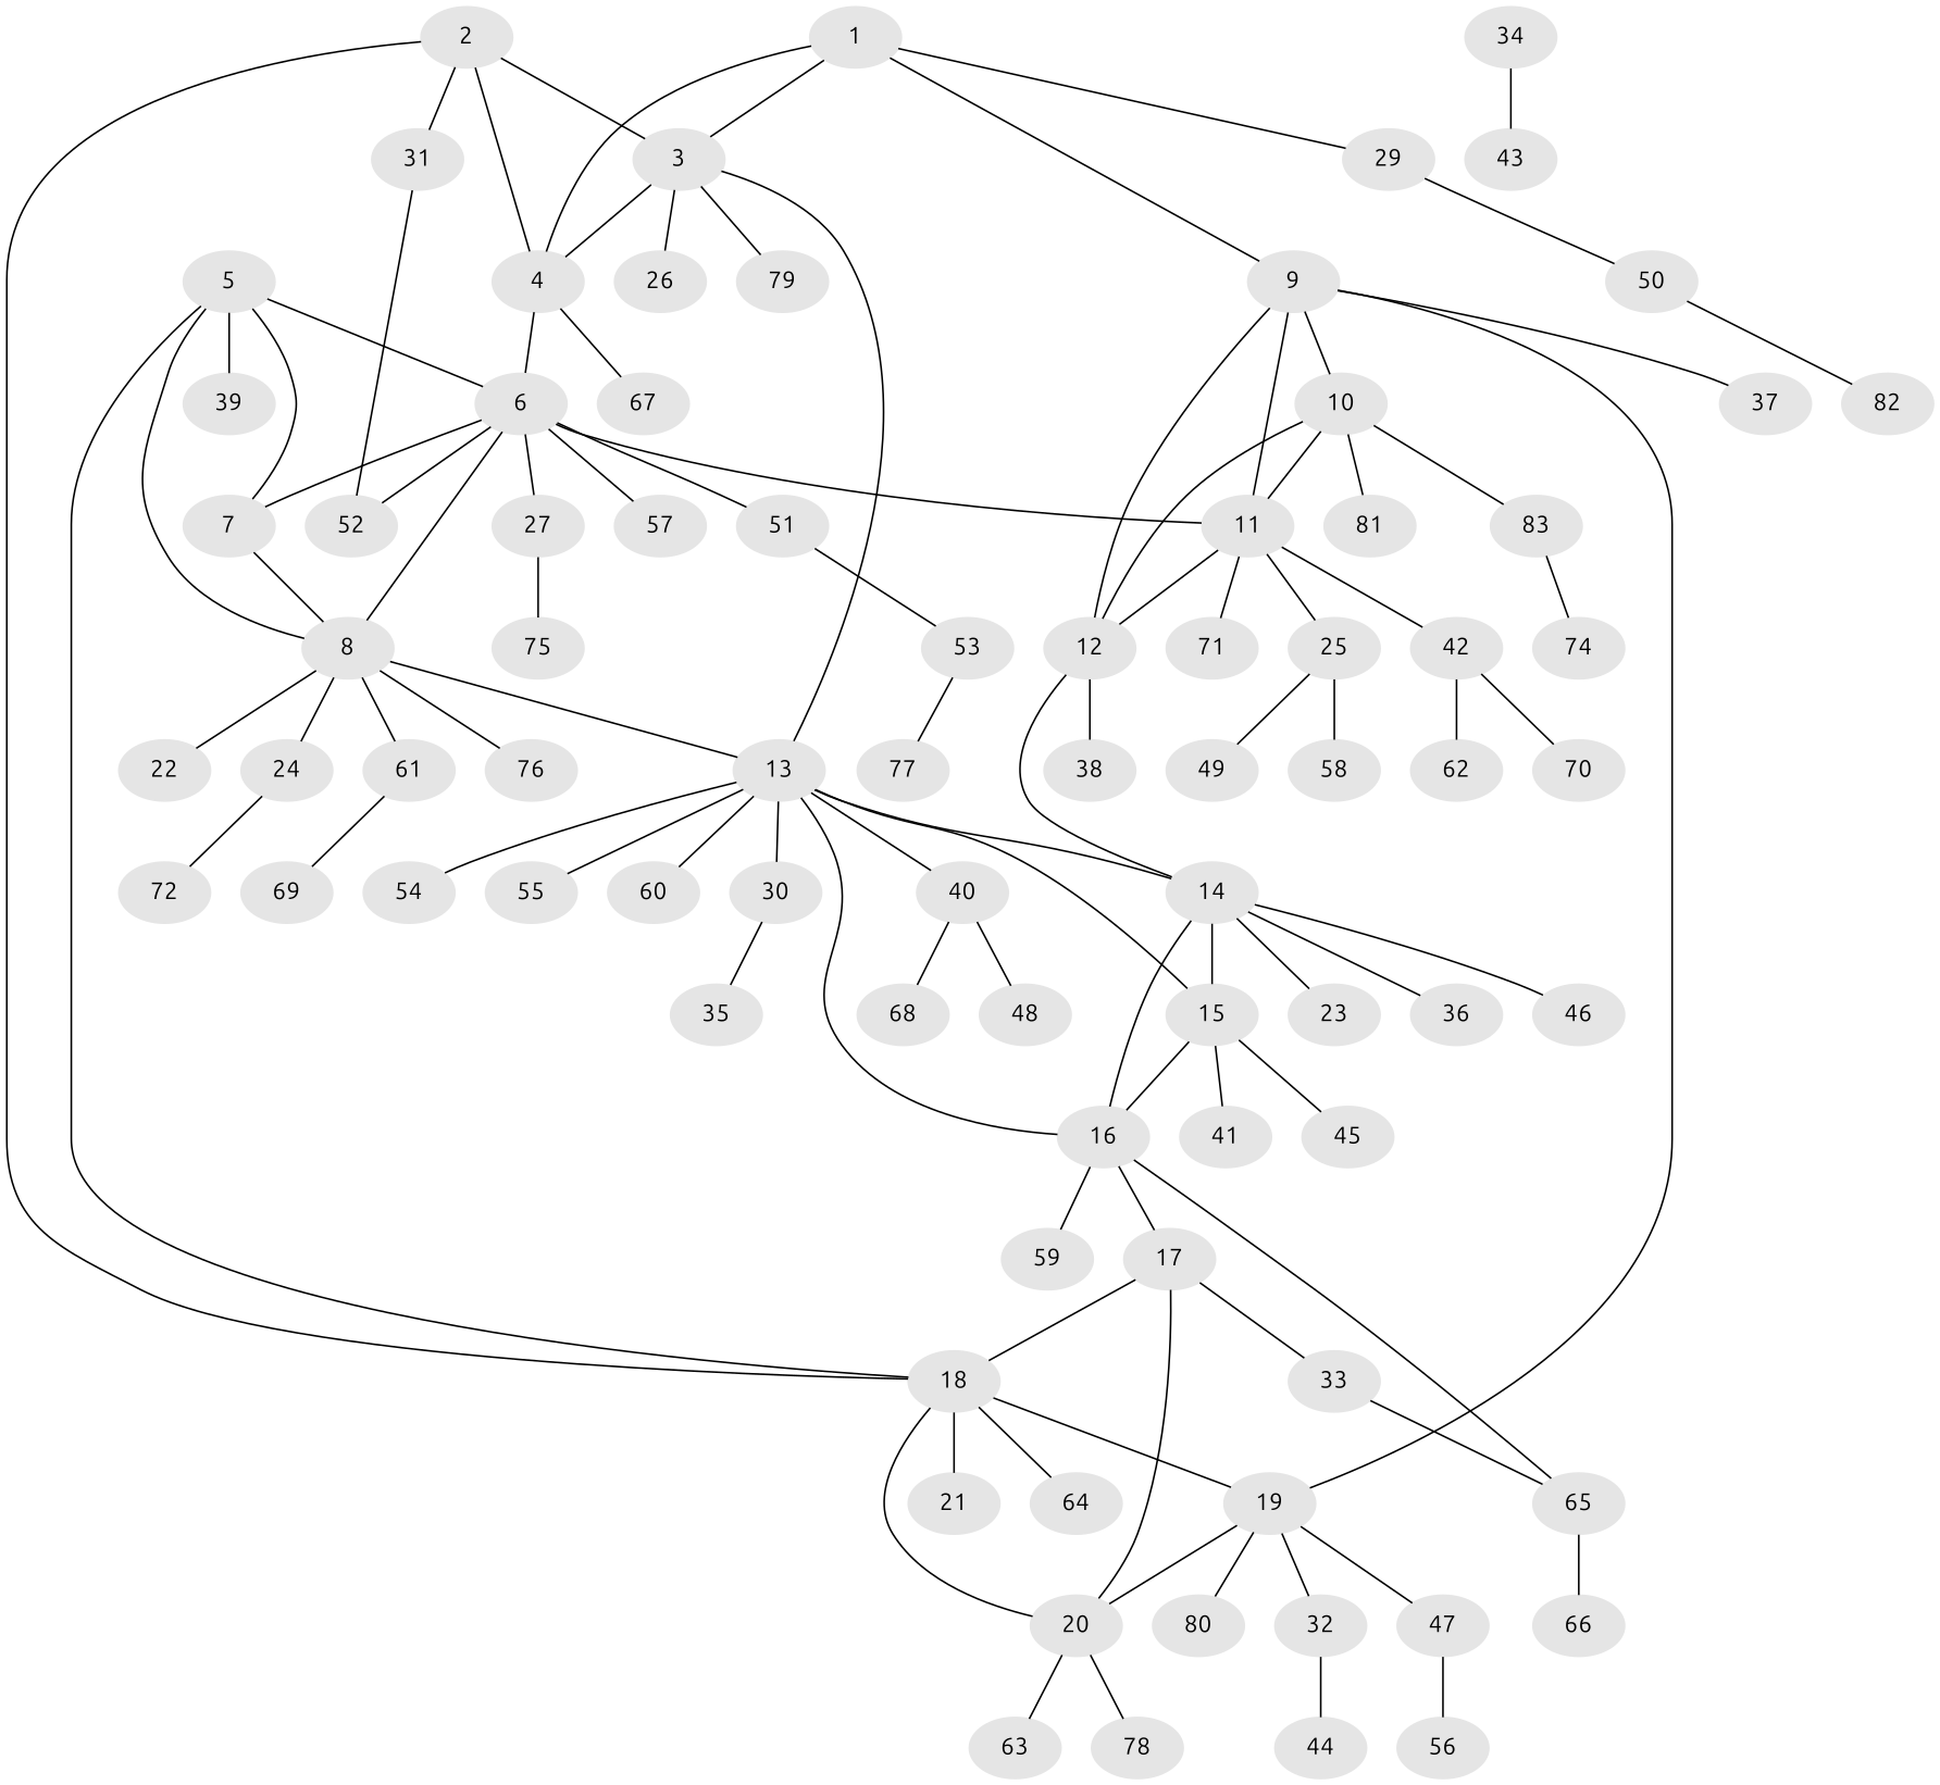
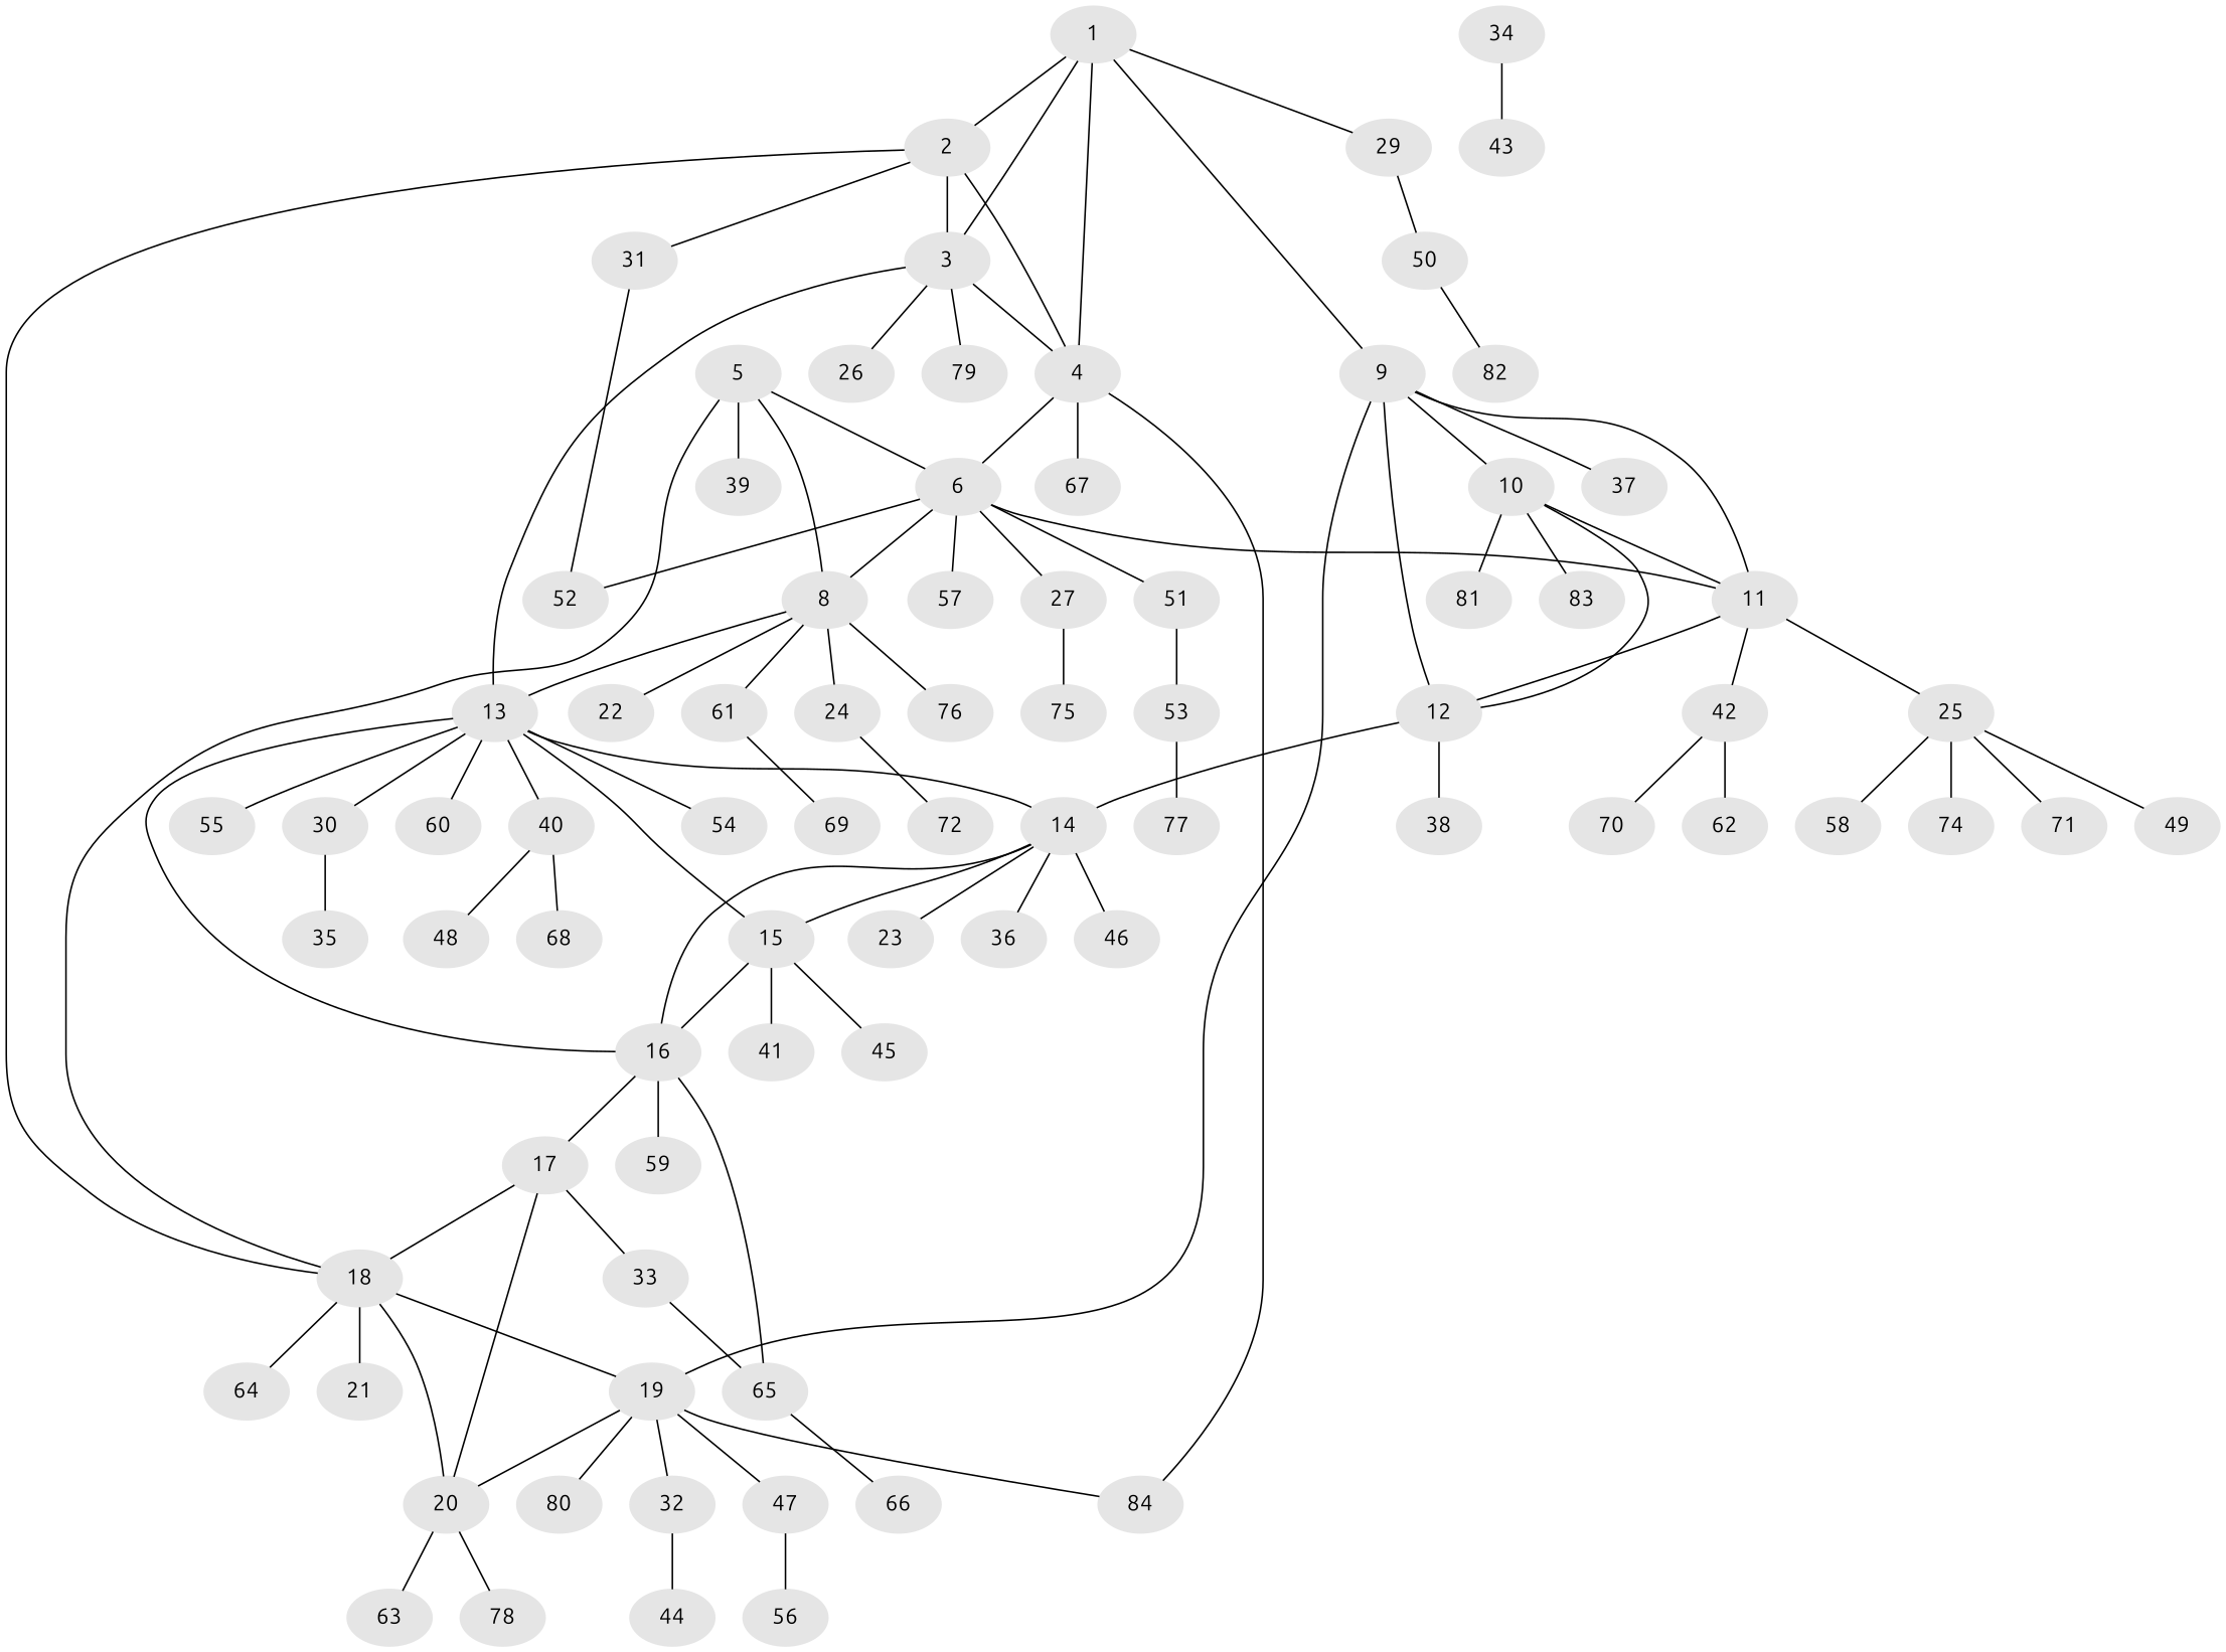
  graph {
    fontname=Ubuntu
    node [color=gray90 fontname=Ubuntu style=filled]
    edge [fontname=Ubuntu]
    1
    2
    3
    4
    9
    29
    18
    31
    13
    26
    79
    6
    67
+   84
    11
    10
    12
    19
    37
    50
    20
    21
    64
    52
    14
    15
    16
    30
    40
    54
    55
    60
-   7
    8
    27
    51
    57
    5
    39
    22
    24
    61
    76
    25
    42
    71
    75
    53
    72
    69
    81
    83
    38
    32
    47
    80
    49
    58
    74
    62
    70
    23
    36
    46
    41
    45
    17
    59
    65
    35
    48
    68
    33
    66
    63
    78
    44
    56
    34
    43
    82
    77
+   1 -- 2
    1 -- 3
    1 -- 4
    1 -- 9
    1 -- 29
    2 -- 3
    2 -- 4
    2 -- 18
    2 -- 31
    3 -- 4
    3 -- 13
    3 -- 26
    3 -- 79
    4 -- 6
    4 -- 67
+   4 -- 84
    9 -- 11
    9 -- 10
    9 -- 12
    9 -- 19
    9 -- 37
    29 -- 50
    18 -- 19
    18 -- 20
    18 -- 21
    18 -- 64
    31 -- 52
    13 -- 14
    13 -- 15
    13 -- 16
    13 -- 30
    13 -- 40
    13 -- 54
    13 -- 55
    13 -- 60
    6 -- 11
    6 -- 52
-   6 -- 7
    6 -- 8
    6 -- 27
    6 -- 51
    6 -- 57
    11 -- 12
    11 -- 25
    11 -- 42
-   11 -- 71
+   25 -- 71
    10 -- 11
    10 -- 12
    10 -- 81
    10 -- 83
    12 -- 14
    12 -- 38
+   19 -- 84
    19 -- 20
    19 -- 32
    19 -- 47
    19 -- 80
    50 -- 82
    20 -- 63
    20 -- 78
    14 -- 15
    14 -- 16
    14 -- 23
    14 -- 36
    14 -- 46
    15 -- 16
    15 -- 41
    15 -- 45
    16 -- 17
    16 -- 59
    16 -- 65
    30 -- 35
    40 -- 48
    40 -- 68
-   7 -- 8
    8 -- 13
    8 -- 22
    8 -- 24
    8 -- 61
    8 -- 76
    27 -- 75
    51 -- 53
    5 -- 18
    5 -- 6
-   5 -- 7
    5 -- 8
    5 -- 39
    24 -- 72
    61 -- 69
    25 -- 49
    25 -- 58
-   83 -- 74
+   25 -- 74
    42 -- 62
    42 -- 70
    53 -- 77
    32 -- 44
    47 -- 56
    17 -- 18
    17 -- 20
    17 -- 33
    65 -- 66
    33 -- 65
    34 -- 43
  }
